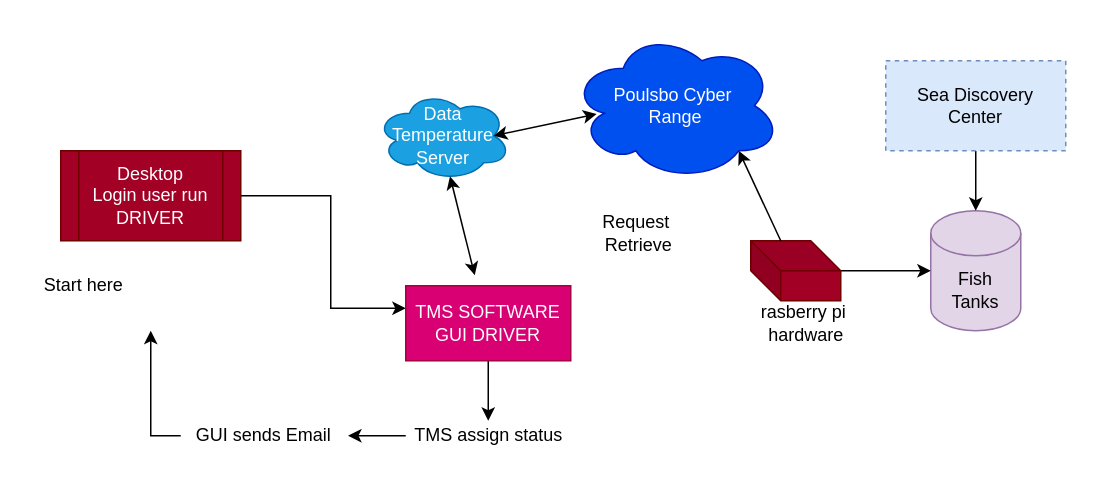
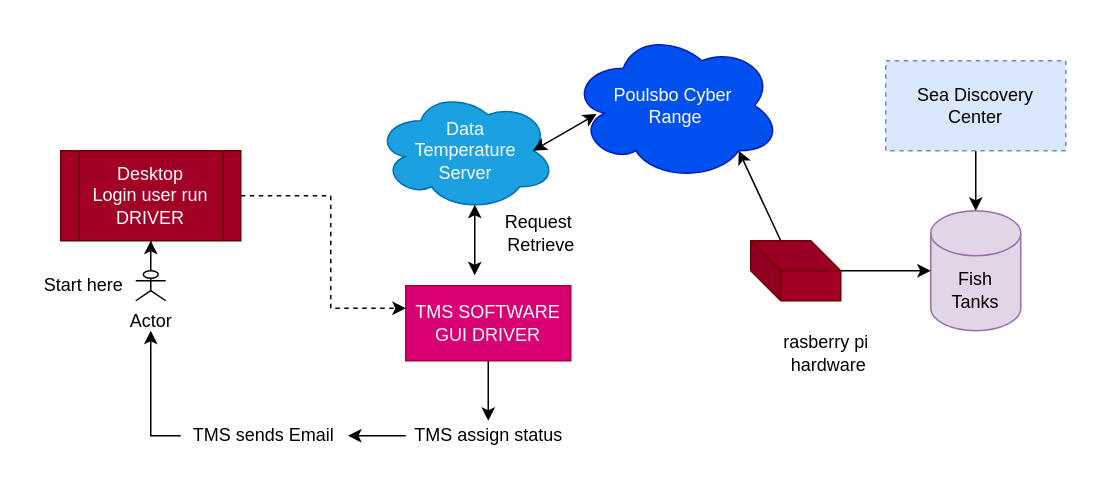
  <mxCell id="0" />
  <mxCell id="1" parent="0" />
  <mxCell id="2" value="Fish&lt;br&gt;Tanks" style="shape=cylinder3;whiteSpace=wrap;html=1;boundedLbl=1;backgroundOutline=1;size=15;fillColor=#e1d5e7;strokeColor=#9673a6;" parent="1" vertex="1"><mxGeometry x="620" y="140" width="60" height="80" as="geometry" /></mxCell>
  <mxCell id="3" style="edgeStyle=orthogonalEdgeStyle;rounded=0;orthogonalLoop=1;jettySize=auto;html=1;" parent="1" source="4" target="2" edge="1"><mxGeometry relative="1" as="geometry" /></mxCell>
  <mxCell id="4" value="Sea Discovery &lt;br&gt;Center" style="rounded=0;whiteSpace=wrap;html=1;fillColor=#dae8fc;strokeColor=#6c8ebf;dashed=1;" parent="1" vertex="1"><mxGeometry x="590" y="40" width="120" height="60" as="geometry" /></mxCell>
  <mxCell id="5" value="" style="edgeStyle=orthogonalEdgeStyle;rounded=0;orthogonalLoop=1;jettySize=auto;html=1;" parent="1" source="6" target="2" edge="1"><mxGeometry relative="1" as="geometry" /></mxCell>
  <mxCell id="6" value="" style="shape=cube;whiteSpace=wrap;html=1;boundedLbl=1;backgroundOutline=1;darkOpacity=0.05;darkOpacity2=0.1;fillColor=#a20025;strokeColor=#6F0000;fontColor=#ffffff;" parent="1" vertex="1"><mxGeometry x="500" y="160" width="60" height="40" as="geometry" /></mxCell>
- <mxCell id="7" value="rasberry pi&lt;br&gt;&amp;nbsp;hardware" style="text;html=1;align=center;verticalAlign=middle;resizable=0;points=[];autosize=1;" parent="1" vertex="1"><mxGeometry x="500" y="200" width="70" height="30" as="geometry" /></mxCell>
- <mxCell id="8" style="edgeStyle=orthogonalEdgeStyle;rounded=0;orthogonalLoop=1;jettySize=auto;html=1;exitX=1;exitY=0.5;exitDx=0;exitDy=0;" parent="1" source="20" target="10" edge="1"><mxGeometry relative="1" as="geometry"><Array as="points"><mxPoint x="220" y="130" /><mxPoint x="220" y="205" /></Array></mxGeometry></mxCell>
+ <mxCell id="7" value="rasberry pi&lt;br&gt;&amp;nbsp;hardware" style="text;html=1;align=center;verticalAlign=middle;resizable=0;points=[];autosize=1;" parent="1" vertex="1"><mxGeometry x="515" y="220" width="70" height="30" as="geometry" /></mxCell>
+ <mxCell id="8" style="edgeStyle=orthogonalEdgeStyle;rounded=0;orthogonalLoop=1;jettySize=auto;html=1;exitX=1;exitY=0.5;exitDx=0;exitDy=0;dashed=1;" parent="1" source="20" target="10" edge="1"><mxGeometry relative="1" as="geometry"><Array as="points"><mxPoint x="220" y="130" /><mxPoint x="220" y="205" /></Array></mxGeometry></mxCell>
  <mxCell id="9" value="" style="edgeStyle=orthogonalEdgeStyle;rounded=0;orthogonalLoop=1;jettySize=auto;html=1;" parent="1" source="10" edge="1"><mxGeometry relative="1" as="geometry"><mxPoint x="325" y="280" as="targetPoint" /><Array as="points"><mxPoint x="325" y="260" /><mxPoint x="325" y="260" /></Array></mxGeometry></mxCell>
  <mxCell id="10" value="TMS SOFTWARE&lt;br&gt;GUI DRIVER" style="rounded=0;whiteSpace=wrap;html=1;fillColor=#d80073;strokeColor=#A50040;fontColor=#ffffff;" parent="1" vertex="1"><mxGeometry x="270" y="190" width="110" height="50" as="geometry" /></mxCell>
  <mxCell id="11" value="Poulsbo Cyber&amp;nbsp;&lt;br&gt;Range" style="ellipse;shape=cloud;whiteSpace=wrap;html=1;fillColor=#0050ef;strokeColor=#001DBC;fontColor=#ffffff;" parent="1" vertex="1"><mxGeometry x="380" y="20" width="140" height="100" as="geometry" /></mxCell>
- <mxCell id="12" value="Data &lt;br&gt;Temperature&lt;br&gt;Server" style="ellipse;shape=cloud;whiteSpace=wrap;html=1;fillColor=#1ba1e2;strokeColor=#006EAF;fontColor=#ffffff;" parent="1" vertex="1"><mxGeometry x="250" y="60" width="90" height="60" as="geometry" /></mxCell>
+ <mxCell id="12" value="Data &lt;br&gt;Temperature&lt;br&gt;Server" style="ellipse;shape=cloud;whiteSpace=wrap;html=1;fillColor=#1ba1e2;strokeColor=#006EAF;fontColor=#ffffff;" parent="1" vertex="1"><mxGeometry x="250" y="60" width="120" height="80" as="geometry" /></mxCell>
  <mxCell id="13" style="edgeStyle=orthogonalEdgeStyle;rounded=0;orthogonalLoop=1;jettySize=auto;html=1;entryX=1.014;entryY=0.5;entryDx=0;entryDy=0;entryPerimeter=0;" parent="1" source="14" target="22" edge="1"><mxGeometry relative="1" as="geometry" /></mxCell>
  <mxCell id="14" value="TMS assign status" style="text;html=1;align=center;verticalAlign=middle;resizable=0;points=[];autosize=1;" parent="1" vertex="1"><mxGeometry x="270" y="280" width="110" height="20" as="geometry" /></mxCell>
  <mxCell id="15" value="" style="endArrow=classic;startArrow=classic;html=1;entryX=0.123;entryY=0.555;entryDx=0;entryDy=0;entryPerimeter=0;exitX=0.875;exitY=0.5;exitDx=0;exitDy=0;exitPerimeter=0;" parent="1" source="12" target="11" edge="1"><mxGeometry width="50" height="50" relative="1" as="geometry"><mxPoint x="350" y="75" as="sourcePoint" /><mxPoint x="400" y="25" as="targetPoint" /></mxGeometry></mxCell>
  <mxCell id="16" value="" style="endArrow=classic;startArrow=classic;html=1;entryX=0.55;entryY=0.95;entryDx=0;entryDy=0;entryPerimeter=0;" parent="1" target="12" edge="1"><mxGeometry width="50" height="50" relative="1" as="geometry"><mxPoint x="316" y="183" as="sourcePoint" /><mxPoint x="350" y="140" as="targetPoint" /></mxGeometry></mxCell>
  <mxCell id="17" value="" style="endArrow=classic;html=1;entryX=0.8;entryY=0.8;entryDx=0;entryDy=0;entryPerimeter=0;exitX=0;exitY=0;exitDx=20;exitDy=0;exitPerimeter=0;" parent="1" source="6" target="11" edge="1"><mxGeometry width="50" height="50" relative="1" as="geometry"><mxPoint x="320" y="230" as="sourcePoint" /><mxPoint x="370" y="180" as="targetPoint" /></mxGeometry></mxCell>
+ <mxCell id="18" value="" style="edgeStyle=orthogonalEdgeStyle;rounded=0;orthogonalLoop=1;jettySize=auto;html=1;" parent="1" source="19" target="20" edge="1"><mxGeometry relative="1" as="geometry" /></mxCell>
+ <mxCell id="19" value="Actor" style="shape=umlActor;verticalLabelPosition=bottom;verticalAlign=top;html=1;outlineConnect=0;" parent="1" vertex="1"><mxGeometry x="90" y="180" width="20" height="20" as="geometry" /></mxCell>
  <mxCell id="20" value="Desktop&lt;br&gt;Login user run DRIVER" style="shape=process;whiteSpace=wrap;html=1;backgroundOutline=1;fillColor=#a20025;strokeColor=#6F0000;fontColor=#ffffff;" parent="1" vertex="1"><mxGeometry x="40" y="100" width="120" height="60" as="geometry" /></mxCell>
  <mxCell id="21" style="edgeStyle=orthogonalEdgeStyle;rounded=0;orthogonalLoop=1;jettySize=auto;html=1;" parent="1" source="22" edge="1"><mxGeometry relative="1" as="geometry"><mxPoint x="100" y="220" as="targetPoint" /></mxGeometry></mxCell>
- <mxCell id="22" value="GUI sends Email" style="text;html=1;align=center;verticalAlign=middle;resizable=0;points=[];autosize=1;" parent="1" vertex="1"><mxGeometry x="120" y="280" width="110" height="20" as="geometry" /></mxCell>
+ <mxCell id="22" value="TMS sends Email" style="text;html=1;align=center;verticalAlign=middle;resizable=0;points=[];autosize=1;" parent="1" vertex="1"><mxGeometry x="120" y="280" width="110" height="20" as="geometry" /></mxCell>
  <mxCell id="23" value="Start here" style="text;html=1;align=center;verticalAlign=middle;resizable=0;points=[];autosize=1;" parent="1" vertex="1"><mxGeometry x="20" y="180" width="70" height="20" as="geometry" /></mxCell>
- <mxCell id="24" value="Request&amp;nbsp;&lt;br&gt;Retrieve" style="text;html=1;align=center;verticalAlign=middle;resizable=0;points=[];autosize=1;" parent="1" vertex="1"><mxGeometry x="395" y="140" width="60" height="30" as="geometry" /></mxCell>
+ <mxCell id="24" value="Request&amp;nbsp;&lt;br&gt;Retrieve" style="text;html=1;align=center;verticalAlign=middle;resizable=0;points=[];autosize=1;" parent="1" vertex="1"><mxGeometry x="330" y="140" width="60" height="30" as="geometry" /></mxCell>
